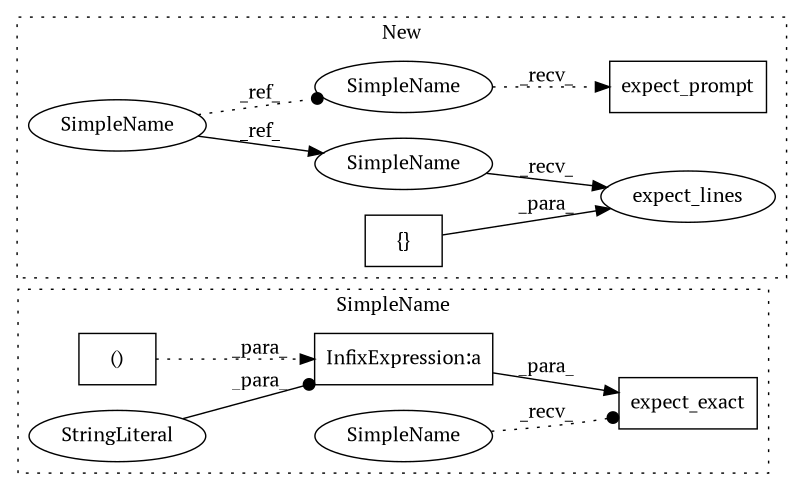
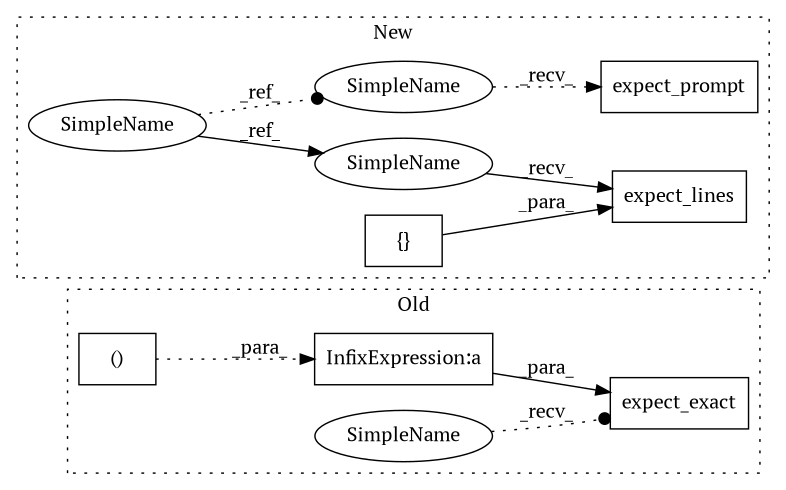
  digraph {
    fontname="PT Serif"
    rankdir=LR
    node [a=42 fontname="PT Serif" l=1 shape=box]
    edge [arrowhead=normal fontname="PT Serif" style=solid]
    n1 [a=106 l=27 label="()" s=10126]
    n2 [a=27 l=8 label="InfixExpression:a" s=10118]
-   n3 [a=45 l=3612 label=StringLiteral s=6506 shape=ellipse]
    n4 [a=32 l="13,2" label=expect_exact s="6493,10153"]
    n5 [label=SimpleName s=6491 shape=ellipse]
    n6 [a=32 l=15 label=expect_prompt s=6092]
    n7 [label=SimpleName s=5884 shape=ellipse]
-   n8 [a=32 l="13,1" label=expect_lines s="6011,6083" shape=ellipse]
+   n8 [a=32 l="13,1" label=expect_lines s="6011,6083"]
    n9 [a=4 l="1,1" label="{}" s="6036,6082"]
    n10 [label=SimpleName s=6090 shape=ellipse]
    n11 [label=SimpleName s=6009 shape=ellipse]
    subgraph cluster_1 {
-     label=SimpleName
+     label=Old
      style=dotted
      n1
      n2
-     n3
      n4
      n5
    }
    subgraph cluster_2 {
      label=New
      style=dotted
      n6
      n7
      n8
      n9
      n10
      n11
    }
    n1 -> n2 [label=_para_ style=dotted]
    n2 -> n4 [label=_para_]
-   n3 -> n2 [arrowhead=dot label=_para_]
    n5 -> n4 [arrowhead=dot label=_recv_ style=dotted]
    n7 -> n10 [arrowhead=dot label=_ref_ style=dotted]
    n7 -> n11 [label=_ref_]
    n9 -> n8 [label=_para_]
    n10 -> n6 [label=_recv_ style=dotted]
    n11 -> n8 [label=_recv_]
  }
